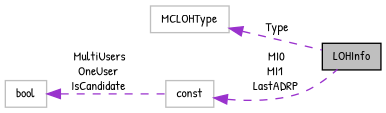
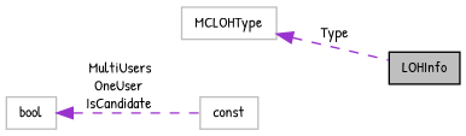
  digraph {
    fontname="Patrick Hand"
    rankdir=LR
    node [color=grey75 fontname="Patrick Hand" fontsize=10 shape=record]
    edge [color=darkorchid3 dir=back fontname="Patrick Hand" fontsize=10 labelfontname=Helvetica labelfontsize=10 style=dashed]
    n1 [color=black fillcolor=grey75 fontcolor=black height=0.2 label=LOHInfo style=filled width=0.4]
    n2 [height=0.2 label=MCLOHType width=0.4]
    n3 [height=0.2 label=bool width=0.4]
    n4 [height=0.2 label=const width=0.4]
    n2 -> n1 [label=" Type"]
    n3 -> n4 [label=" MultiUsers\nOneUser\nIsCandidate"]
-   n4 -> n1 [label=" MI0\nMI1\nLastADRP"]
  }
